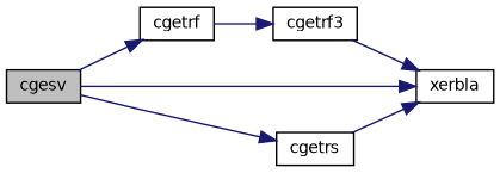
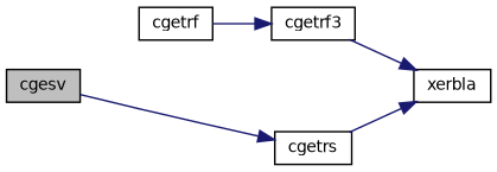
  digraph {
    rankdir=LR
    node [color=black fillcolor=white fontname=Helvetica fontsize=10 shape=record style=filled]
    edge [color=midnightblue fontname=Helvetica fontsize=10 labelfontname=Helvetica labelfontsize=10 style=solid]
    n1 [fillcolor=grey75 fontcolor=black height=0.2 label=cgesv width=0.4]
    n2 [height=0.2 label=cgetrf width=0.4]
    n3 [height=0.2 label=xerbla width=0.4]
    n4 [height=0.2 label=cgetrs width=0.4]
    n5 [height=0.2 label=cgetrf3 width=0.4]
-   n1 -> n2
-   n1 -> n3
    n1 -> n4
    n2 -> n5
    n4 -> n3
    n5 -> n3
  }
